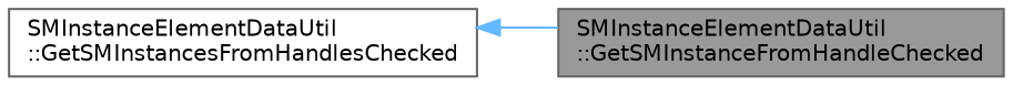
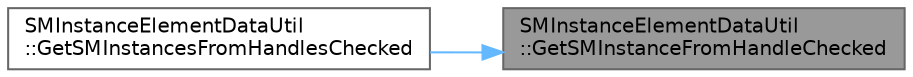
  digraph {
    rankdir=RL
    node [fontname=Helvetica fontsize=10 shape=box style=filled]
    n1 [color=gray40 fillcolor=grey60 fontcolor=black height=0.2 label="SMInstanceElementDataUtil\l::GetSMInstanceFromHandleChecked" width=0.4]
    n2 [color=grey40 fillcolor=white height=0.2 label="SMInstanceElementDataUtil\l::GetSMInstancesFromHandlesChecked" width=0.4]
-   n2 -> n1 [color=steelblue1 dir=back fontname=Helvetica fontsize=10 labelfontname=Helvetica labelfontsize=10 style=solid]
+   n1 -> n2 [color=steelblue1 dir=back fontname=Helvetica fontsize=10 labelfontname=Helvetica labelfontsize=10 style=solid]
  }
